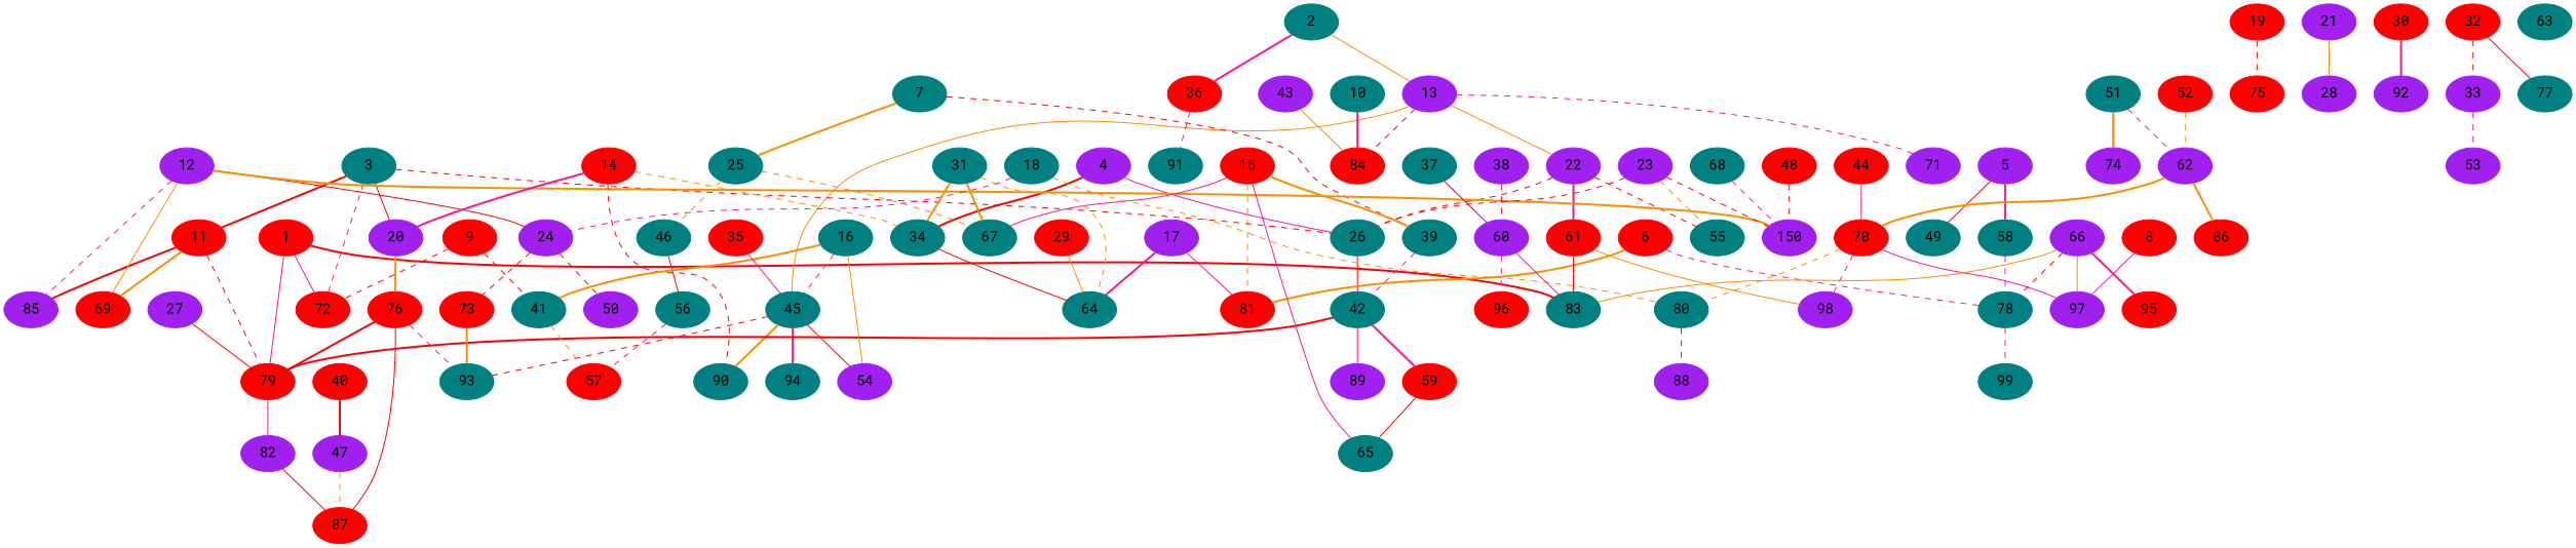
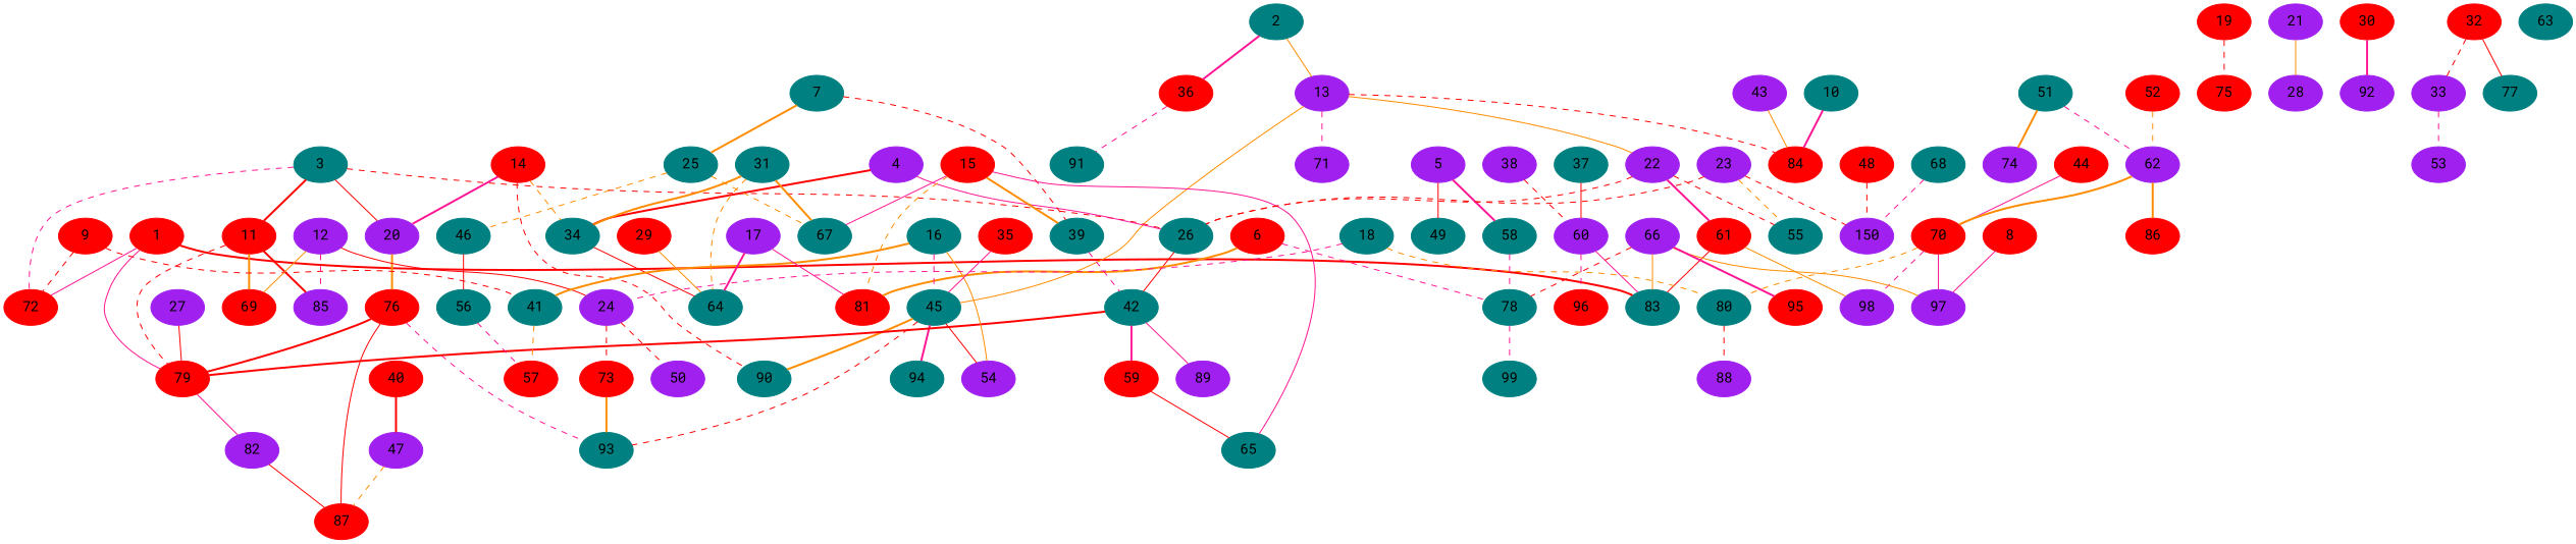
  graph {
    fontname="Roboto Mono"
    node [color=teal fontname="Roboto Mono" style=filled]
    edge [color=red fontname="Roboto Mono" style=dashed]
    1 [color=red]
    72 [color=red]
    79 [color=red]
    83
    82 [color=purple]
    13 [color=purple]
    2
    36 [color=red]
    84 [color=red]
    22 [color=purple]
    45
    71 [color=purple]
    91
    3
    11 [color=red]
    20 [color=purple]
    26
    69 [color=red]
    85 [color=purple]
    76 [color=red]
    42
    4 [color=purple]
    34
    64
    5 [color=purple]
    49
    58
    78
    6 [color=red]
    81 [color=red]
    99
    7
    25
    39
    67
    46
    8 [color=red]
    97 [color=purple]
    9 [color=red]
    41
    57 [color=red]
    10
    12 [color=purple]
    24 [color=purple]
    n45 [color=purple label=150]
    50 [color=purple]
    73 [color=red]
    55
    61 [color=red]
    90
    54 [color=purple]
    93
    94
    14 [color=red]
    15 [color=red]
    65
    16
    17 [color=purple]
    18
    80
    88 [color=purple]
    19 [color=red]
    75 [color=red]
    87 [color=red]
    21 [color=purple]
    28 [color=purple]
    98 [color=purple]
    23 [color=purple]
    56
    59 [color=red]
    89 [color=purple]
    27 [color=purple]
    29 [color=red]
    30 [color=red]
    92 [color=purple]
    31
    32 [color=red]
    33 [color=purple]
    77
    53 [color=purple]
    35 [color=red]
    60 [color=purple]
    37
    96 [color=red]
    38 [color=purple]
    40 [color=red]
    47 [color=purple]
    43 [color=purple]
    44 [color=red]
    70 [color=red]
    48 [color=red]
    62 [color=purple]
    51
    74 [color=purple]
    86 [color=red]
    52 [color=red]
    63
    66 [color=purple]
    95 [color=red]
    68
    1 -- 72 [color=deeppink style=solid]
    1 -- 79 [color=deeppink style=solid]
    1 -- 83 [style=bold]
    79 -- 82 [color=deeppink style=solid]
    82 -- 87 [style=solid]
    13 -- 84
    13 -- 22 [color=darkorange style=solid]
    13 -- 45 [color=darkorange style=solid]
    13 -- 71 [color=deeppink]
    2 -- 13 [color=darkorange style=solid]
    2 -- 36 [color=deeppink style=bold]
    36 -- 91 [color=deeppink]
    22 -- 26
    22 -- 55
    22 -- 61 [color=deeppink style=bold]
    45 -- 90 [color=darkorange style=bold]
    45 -- 54 [style=solid]
    45 -- 93
    45 -- 94 [color=deeppink style=bold]
    3 -- 72 [color=deeppink]
    3 -- 11 [style=bold]
    3 -- 20 [style=solid]
    3 -- 26
    11 -- 79
    11 -- 69 [color=darkorange style=bold]
    11 -- 85 [style=bold]
    20 -- 76 [color=darkorange style=bold]
    26 -- 42 [style=solid]
    76 -- 79 [style=bold]
    76 -- 93 [color=deeppink]
    76 -- 87 [style=solid]
    42 -- 79 [style=bold]
    42 -- 59 [color=deeppink style=bold]
    42 -- 89 [color=deeppink style=solid]
    4 -- 26 [color=deeppink style=solid]
    4 -- 34 [style=bold]
    34 -- 64 [style=solid]
    5 -- 49 [style=solid]
    5 -- 58 [color=deeppink style=bold]
    58 -- 78 [color=deeppink]
    78 -- 99 [color=deeppink]
    6 -- 78 [color=deeppink]
    6 -- 81 [color=darkorange style=bold]
    7 -- 25 [color=darkorange style=bold]
    7 -- 39
    25 -- 67 [color=darkorange]
    25 -- 46 [color=darkorange]
    39 -- 42 [color=deeppink]
    46 -- 56 [style=solid]
    8 -- 97 [color=deeppink style=solid]
    9 -- 72
    9 -- 41
    41 -- 57 [color=darkorange]
    10 -- 84 [color=deeppink style=bold]
    12 -- 69 [color=darkorange style=solid]
    12 -- 85 [color=deeppink]
    12 -- 24 [style=solid]
-   12 -- n45 [color=darkorange style=bold]
    24 -- 50
    24 -- 73
    73 -- 93 [color=darkorange style=bold]
    61 -- 83 [style=solid]
    61 -- 98 [color=darkorange style=solid]
    14 -- 20 [color=deeppink style=bold]
    14 -- 34 [color=darkorange]
    14 -- 90
    15 -- 81 [color=darkorange]
    15 -- 39 [color=darkorange style=bold]
    15 -- 67 [color=deeppink style=solid]
    15 -- 65 [color=deeppink style=solid]
    16 -- 45 [color=deeppink]
    16 -- 41 [color=darkorange style=bold]
    16 -- 54 [color=darkorange style=solid]
    17 -- 64 [color=deeppink style=bold]
    17 -- 81 [color=deeppink style=solid]
    18 -- 24 [color=deeppink]
    18 -- 80 [color=darkorange]
    80 -- 88
    19 -- 75
    21 -- 28 [color=darkorange style=solid]
    23 -- 26
    23 -- n45
    23 -- 55 [color=darkorange]
    56 -- 57 [color=deeppink]
    59 -- 65 [style=solid]
    27 -- 79 [style=solid]
    29 -- 64 [color=darkorange style=solid]
    30 -- 92 [color=deeppink style=bold]
    31 -- 34 [color=darkorange style=bold]
    31 -- 64 [color=darkorange]
    31 -- 67 [color=darkorange style=bold]
    32 -- 33
    32 -- 77 [style=solid]
    33 -- 53 [color=deeppink]
    35 -- 45 [color=deeppink style=solid]
    60 -- 83 [color=deeppink style=solid]
    60 -- 96 [color=deeppink]
    37 -- 60 [style=solid]
    38 -- 60
    40 -- 47 [style=bold]
    47 -- 87 [color=darkorange]
    43 -- 84 [color=darkorange style=solid]
    44 -- 70 [color=deeppink style=solid]
    70 -- 97 [color=deeppink style=solid]
    70 -- 80 [color=darkorange]
    70 -- 98 [color=deeppink]
    48 -- n45
    62 -- 70 [color=darkorange style=bold]
    62 -- 86 [color=darkorange style=bold]
    51 -- 62 [color=deeppink]
    51 -- 74 [color=darkorange style=bold]
    52 -- 62 [color=darkorange]
    66 -- 83 [color=darkorange style=solid]
    66 -- 78
    66 -- 97 [color=darkorange style=solid]
    66 -- 95 [color=deeppink style=bold]
    68 -- n45 [color=deeppink]
  }
